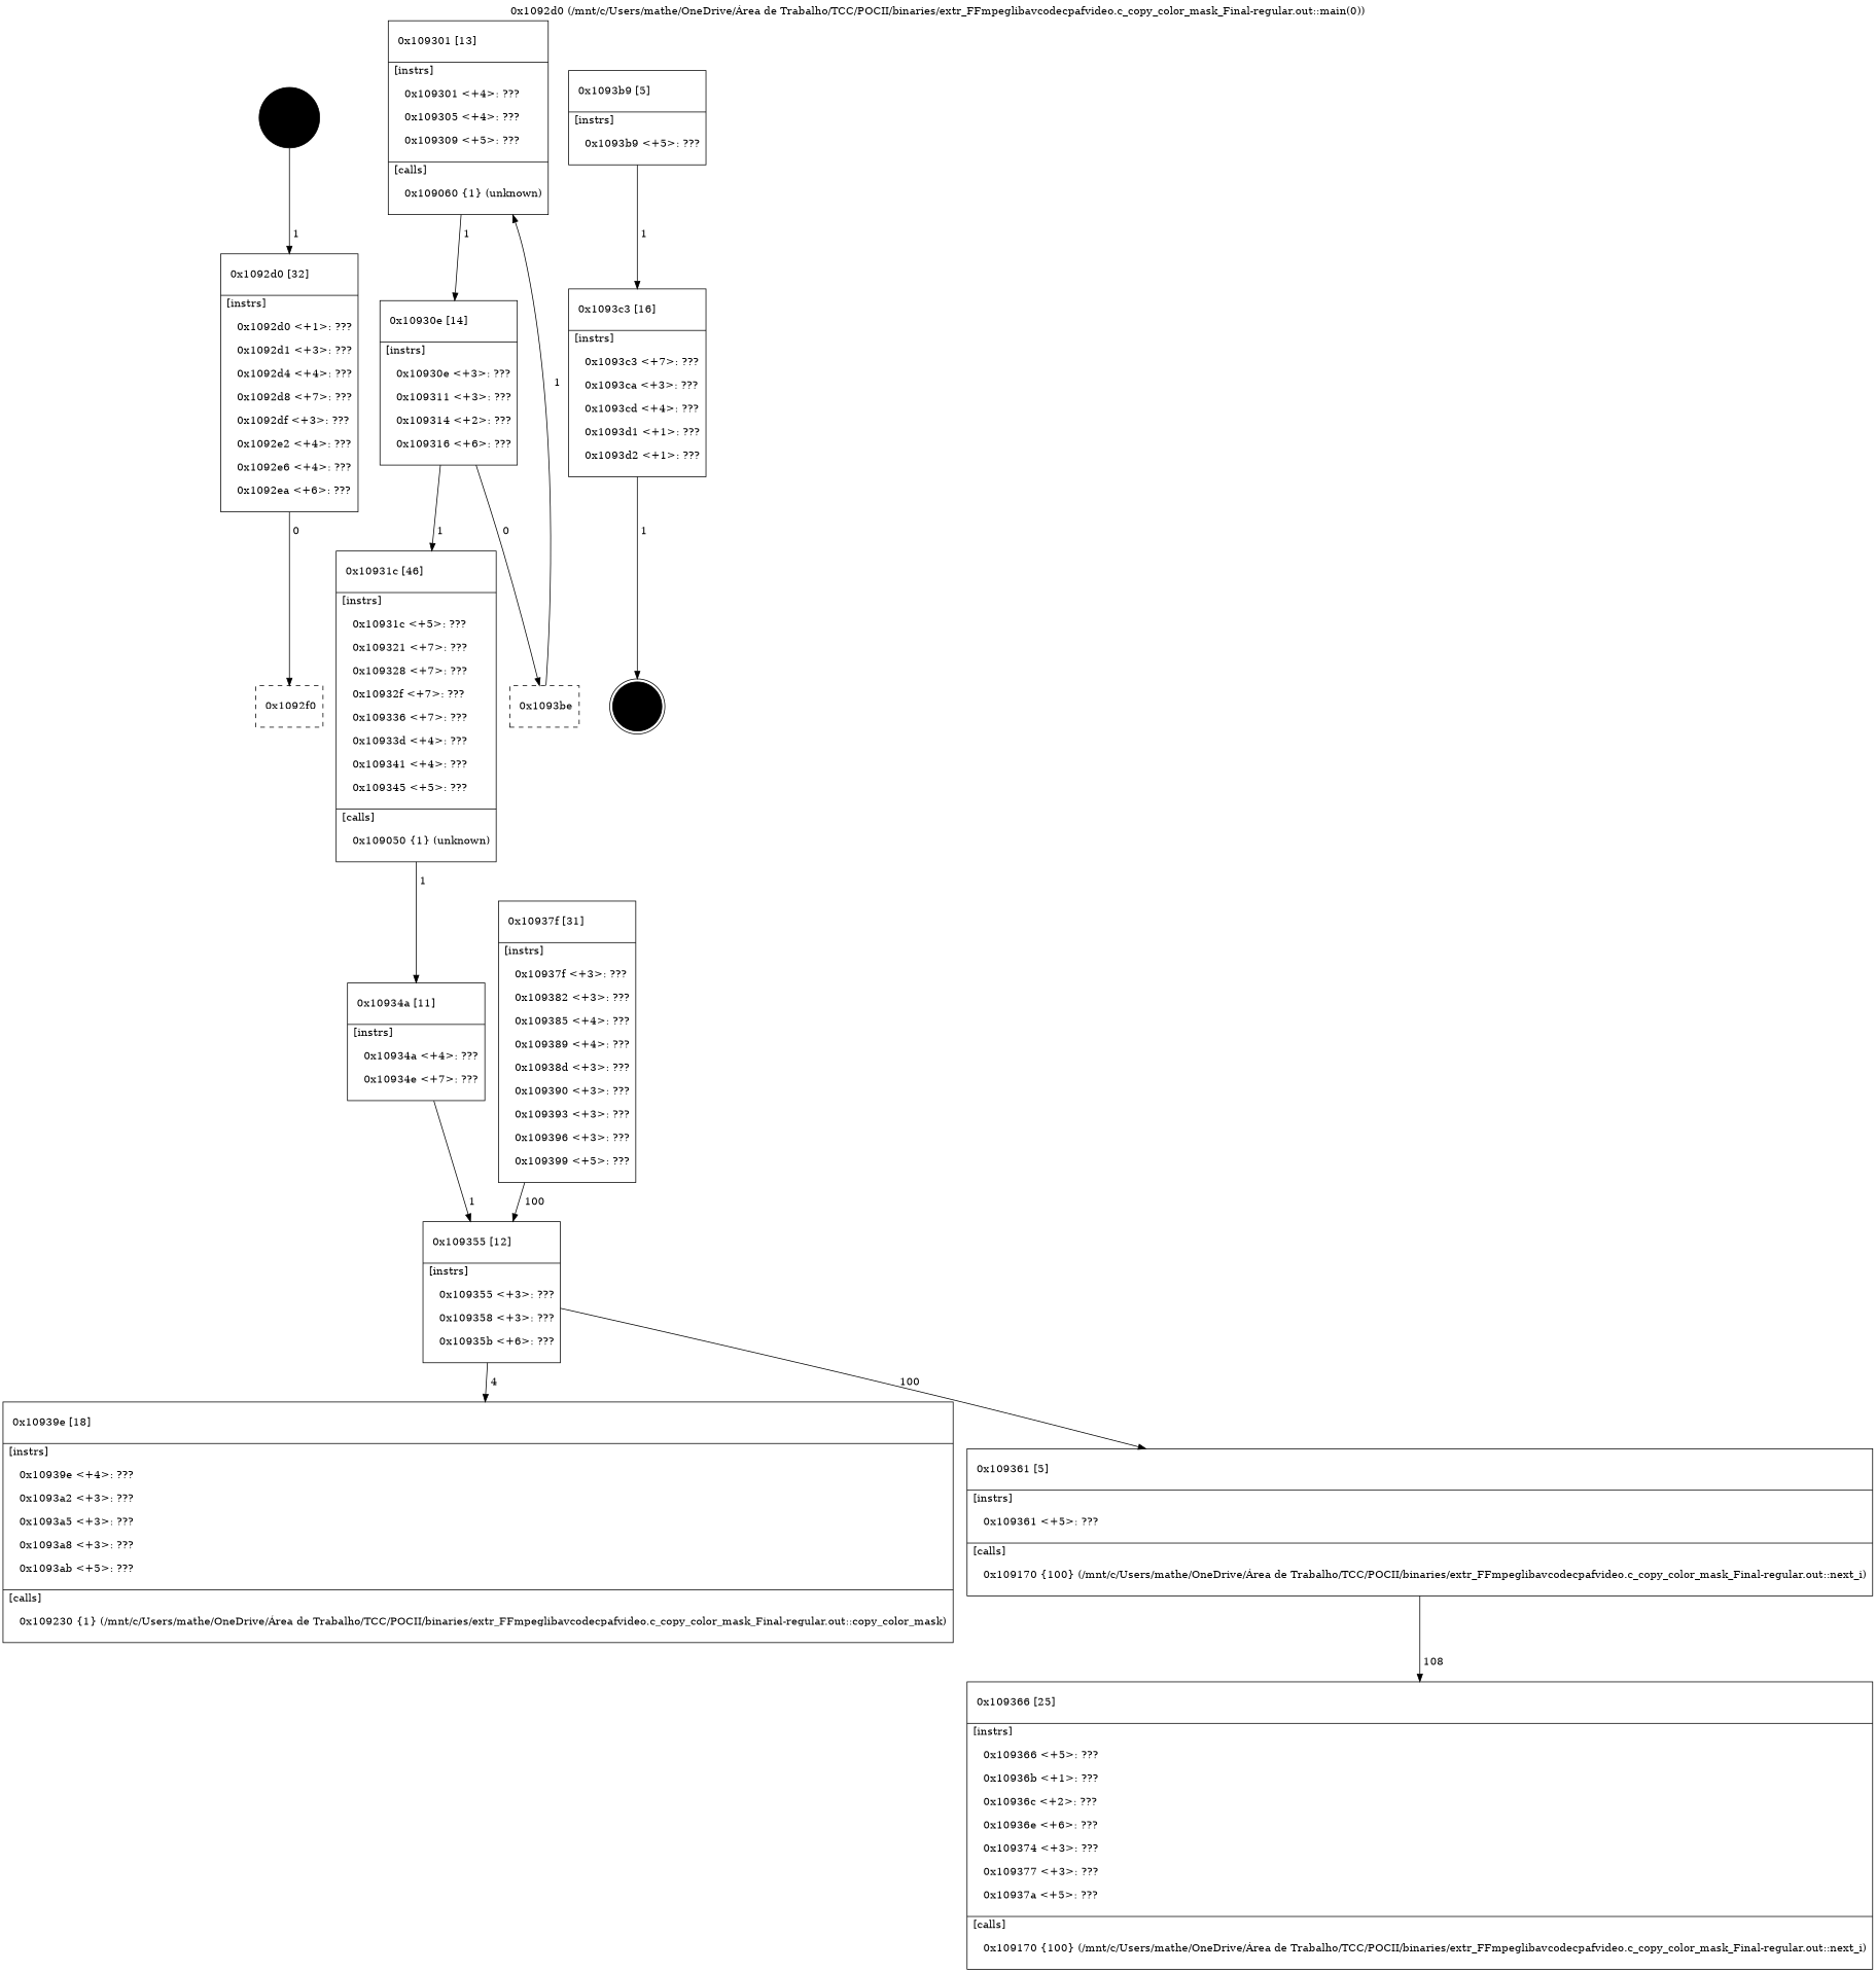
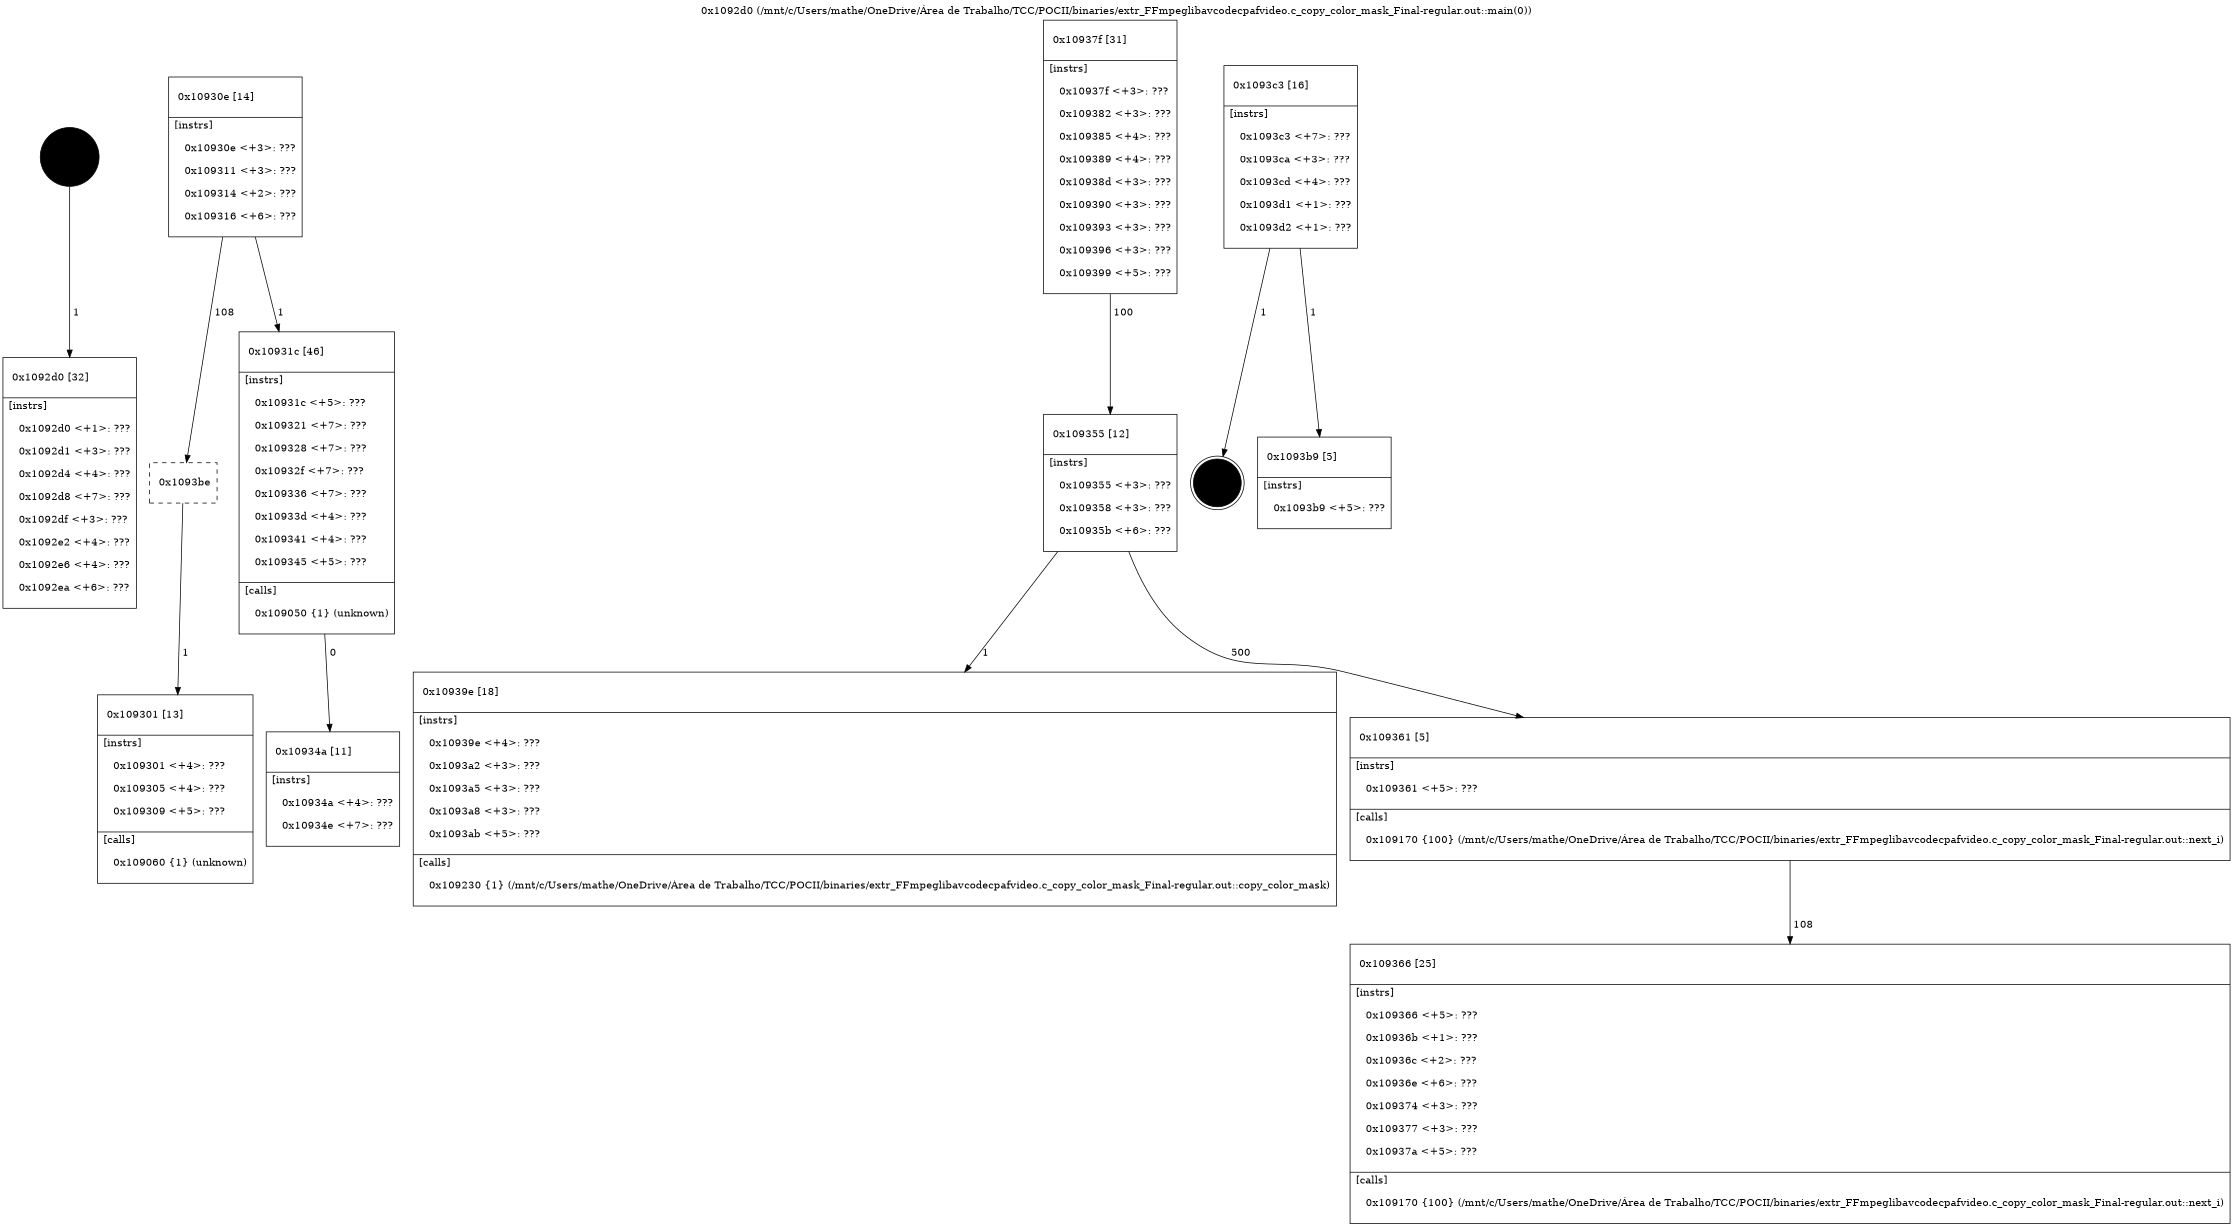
  digraph {
    label="0x1092d0 (/mnt/c/Users/mathe/OneDrive/Área de Trabalho/TCC/POCII/binaries/extr_FFmpeglibavcodecpafvideo.c_copy_color_mask_Final-regular.out::main(0))"
    labelloc=t
    node [shape=record]
    Entry [fillcolor=black height=0.3 shape=circle style=filled width=0.3]
    n2 [label="{\n     0x1092d0 [32]\l\n     | [instrs]\l\n     &nbsp;&nbsp;0x1092d0 \<+1\>: ???\l\n     &nbsp;&nbsp;0x1092d1 \<+3\>: ???\l\n     &nbsp;&nbsp;0x1092d4 \<+4\>: ???\l\n     &nbsp;&nbsp;0x1092d8 \<+7\>: ???\l\n     &nbsp;&nbsp;0x1092df \<+3\>: ???\l\n     &nbsp;&nbsp;0x1092e2 \<+4\>: ???\l\n     &nbsp;&nbsp;0x1092e6 \<+4\>: ???\l\n     &nbsp;&nbsp;0x1092ea \<+6\>: ???\l\n  }"]
-   n3 [label="{\n     0x1092f0\l\n  }" style=dashed]
    n4 [label="{\n     0x109301 [13]\l\n     | [instrs]\l\n     &nbsp;&nbsp;0x109301 \<+4\>: ???\l\n     &nbsp;&nbsp;0x109305 \<+4\>: ???\l\n     &nbsp;&nbsp;0x109309 \<+5\>: ???\l\n     | [calls]\l\n     &nbsp;&nbsp;0x109060 \{1\} (unknown)\l\n  }"]
    n5 [label="{\n     0x10930e [14]\l\n     | [instrs]\l\n     &nbsp;&nbsp;0x10930e \<+3\>: ???\l\n     &nbsp;&nbsp;0x109311 \<+3\>: ???\l\n     &nbsp;&nbsp;0x109314 \<+2\>: ???\l\n     &nbsp;&nbsp;0x109316 \<+6\>: ???\l\n  }"]
    n6 [label="{\n     0x1093be\l\n  }" style=dashed]
    n7 [label="{\n     0x10931c [46]\l\n     | [instrs]\l\n     &nbsp;&nbsp;0x10931c \<+5\>: ???\l\n     &nbsp;&nbsp;0x109321 \<+7\>: ???\l\n     &nbsp;&nbsp;0x109328 \<+7\>: ???\l\n     &nbsp;&nbsp;0x10932f \<+7\>: ???\l\n     &nbsp;&nbsp;0x109336 \<+7\>: ???\l\n     &nbsp;&nbsp;0x10933d \<+4\>: ???\l\n     &nbsp;&nbsp;0x109341 \<+4\>: ???\l\n     &nbsp;&nbsp;0x109345 \<+5\>: ???\l\n     | [calls]\l\n     &nbsp;&nbsp;0x109050 \{1\} (unknown)\l\n  }"]
    n8 [label="{\n     0x10934a [11]\l\n     | [instrs]\l\n     &nbsp;&nbsp;0x10934a \<+4\>: ???\l\n     &nbsp;&nbsp;0x10934e \<+7\>: ???\l\n  }"]
    n9 [label="{\n     0x109355 [12]\l\n     | [instrs]\l\n     &nbsp;&nbsp;0x109355 \<+3\>: ???\l\n     &nbsp;&nbsp;0x109358 \<+3\>: ???\l\n     &nbsp;&nbsp;0x10935b \<+6\>: ???\l\n  }"]
    Exit [fillcolor=black height=0.3 peripheries=2 shape=circle style=filled width=0.3]
    n11 [label="{\n     0x10939e [18]\l\n     | [instrs]\l\n     &nbsp;&nbsp;0x10939e \<+4\>: ???\l\n     &nbsp;&nbsp;0x1093a2 \<+3\>: ???\l\n     &nbsp;&nbsp;0x1093a5 \<+3\>: ???\l\n     &nbsp;&nbsp;0x1093a8 \<+3\>: ???\l\n     &nbsp;&nbsp;0x1093ab \<+5\>: ???\l\n     | [calls]\l\n     &nbsp;&nbsp;0x109230 \{1\} (/mnt/c/Users/mathe/OneDrive/Área de Trabalho/TCC/POCII/binaries/extr_FFmpeglibavcodecpafvideo.c_copy_color_mask_Final-regular.out::copy_color_mask)\l\n  }"]
    n12 [label="{\n     0x109361 [5]\l\n     | [instrs]\l\n     &nbsp;&nbsp;0x109361 \<+5\>: ???\l\n     | [calls]\l\n     &nbsp;&nbsp;0x109170 \{100\} (/mnt/c/Users/mathe/OneDrive/Área de Trabalho/TCC/POCII/binaries/extr_FFmpeglibavcodecpafvideo.c_copy_color_mask_Final-regular.out::next_i)\l\n  }"]
    n13 [label="{\n     0x109366 [25]\l\n     | [instrs]\l\n     &nbsp;&nbsp;0x109366 \<+5\>: ???\l\n     &nbsp;&nbsp;0x10936b \<+1\>: ???\l\n     &nbsp;&nbsp;0x10936c \<+2\>: ???\l\n     &nbsp;&nbsp;0x10936e \<+6\>: ???\l\n     &nbsp;&nbsp;0x109374 \<+3\>: ???\l\n     &nbsp;&nbsp;0x109377 \<+3\>: ???\l\n     &nbsp;&nbsp;0x10937a \<+5\>: ???\l\n     | [calls]\l\n     &nbsp;&nbsp;0x109170 \{100\} (/mnt/c/Users/mathe/OneDrive/Área de Trabalho/TCC/POCII/binaries/extr_FFmpeglibavcodecpafvideo.c_copy_color_mask_Final-regular.out::next_i)\l\n  }"]
    n14 [label="{\n     0x10937f [31]\l\n     | [instrs]\l\n     &nbsp;&nbsp;0x10937f \<+3\>: ???\l\n     &nbsp;&nbsp;0x109382 \<+3\>: ???\l\n     &nbsp;&nbsp;0x109385 \<+4\>: ???\l\n     &nbsp;&nbsp;0x109389 \<+4\>: ???\l\n     &nbsp;&nbsp;0x10938d \<+3\>: ???\l\n     &nbsp;&nbsp;0x109390 \<+3\>: ???\l\n     &nbsp;&nbsp;0x109393 \<+3\>: ???\l\n     &nbsp;&nbsp;0x109396 \<+3\>: ???\l\n     &nbsp;&nbsp;0x109399 \<+5\>: ???\l\n  }"]
    n15 [label="{\n     0x1093b9 [5]\l\n     | [instrs]\l\n     &nbsp;&nbsp;0x1093b9 \<+5\>: ???\l\n  }"]
    n16 [label="{\n     0x1093c3 [16]\l\n     | [instrs]\l\n     &nbsp;&nbsp;0x1093c3 \<+7\>: ???\l\n     &nbsp;&nbsp;0x1093ca \<+3\>: ???\l\n     &nbsp;&nbsp;0x1093cd \<+4\>: ???\l\n     &nbsp;&nbsp;0x1093d1 \<+1\>: ???\l\n     &nbsp;&nbsp;0x1093d2 \<+1\>: ???\l\n  }"]
    Entry -> n2 [label=" 1"]
-   n2 -> n3 [label=" 0"]
-   n4 -> n5 [label=" 1"]
-   n5 -> n6 [label=" 0"]
+   n5 -> n6 [label=" 108"]
    n5 -> n7 [label=" 1"]
    n6 -> n4 [label=" 1"]
-   n7 -> n8 [label=" 1"]
-   n8 -> n9 [label=" 1"]
-   n9 -> n11 [label=" 4"]
-   n9 -> n12 [label=" 100"]
+   n7 -> n8 [label=" 0"]
+   n9 -> n11 [label=" 1"]
+   n9 -> n12 [label=" 500"]
    n12 -> n13 [label=" 108"]
    n14 -> n9 [label=" 100"]
-   n15 -> n16 [label=" 1"]
+   n16 -> n15 [label=" 1"]
    n16 -> Exit [label=" 1"]
  }
